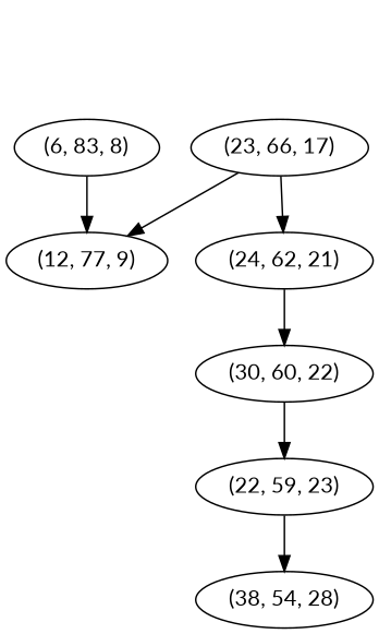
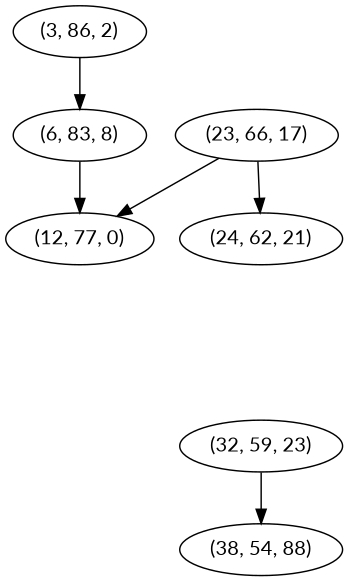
  digraph {
    fontname=Lato
    node [fontname=Lato]
    edge [fontname=Lato]
    n1 [label="(6, 83, 8)"]
-   "(12, 77, 9)"
+   "(3, 86, 2)"
+   "(12, 77, 9)" [label="(12, 77, 0)"]
    "(23, 66, 17)"
    n5 [label="(24, 62, 21)"]
-   "(30, 60, 22)"
-   "(32, 59, 23)" [label="(22, 59, 23)"]
-   "(38, 54, 28)"
+   "(32, 59, 23)"
+   "(38, 54, 28)" [label="(38, 54, 88)"]
    n1 -> "(12, 77, 9)"
+   "(3, 86, 2)" -> n1
    "(23, 66, 17)" -> "(12, 77, 9)"
    "(23, 66, 17)" -> n5
-   n5 -> "(30, 60, 22)"
-   "(30, 60, 22)" -> "(32, 59, 23)"
    "(32, 59, 23)" -> "(38, 54, 28)"
  }
